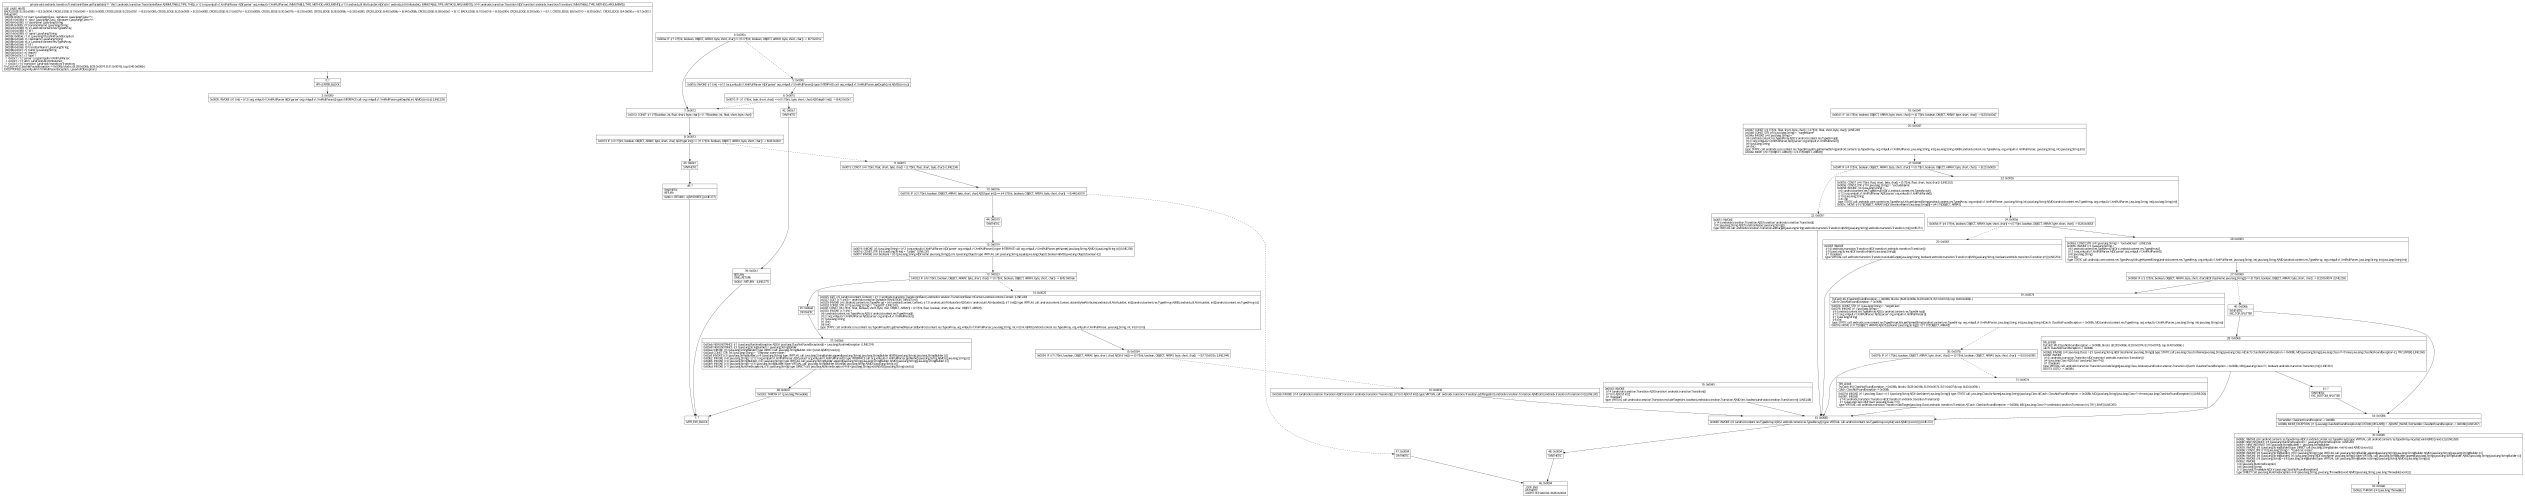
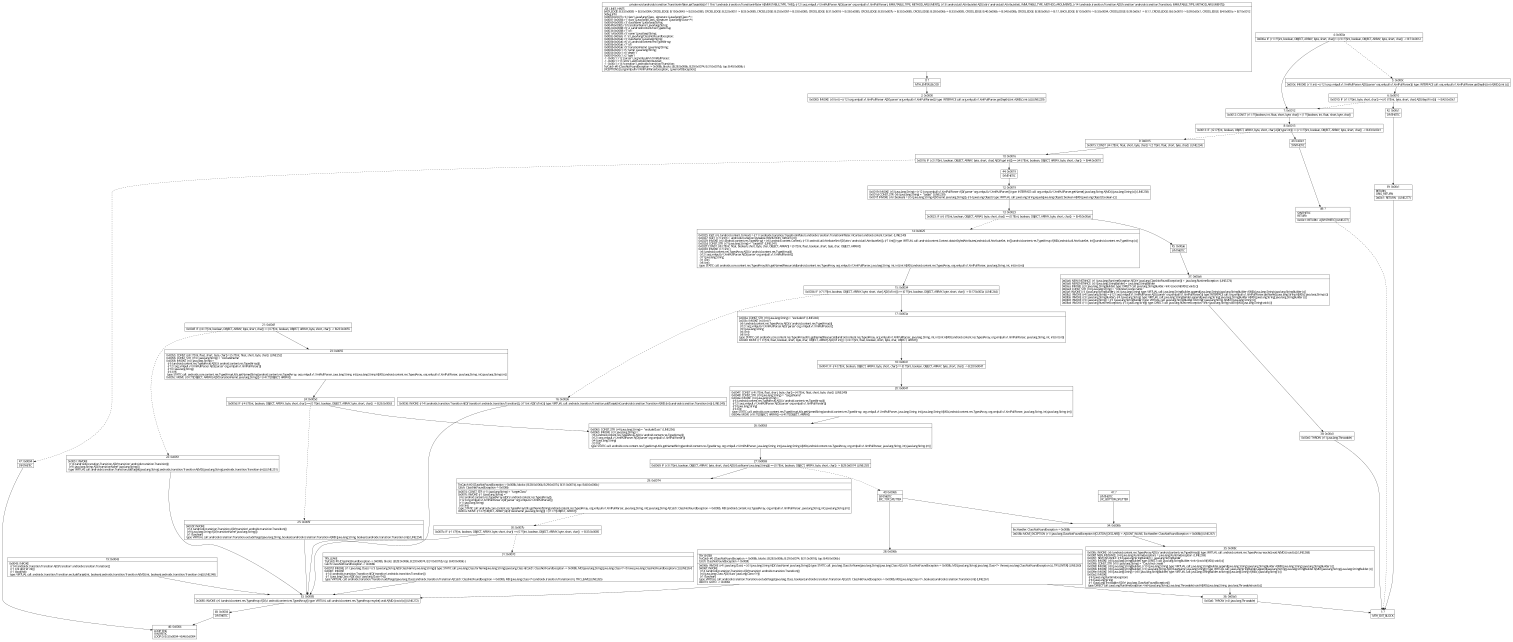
  digraph {
    fontname="Open Sans"
    node [fontname="Open Sans" shape=record]
    edge [fontname="Open Sans"]
    n1 [label="{0\:\ ?|MTH_ENTER_BLOCK\l}"]
    n2 [label="{2\:\ 0x0000|0x0000: INVOKE  (r0 I:int) = (r12 I:org.xmlpull.v1.XmlPullParser A[D('parser' org.xmlpull.v1.XmlPullParser)]) type: INTERFACE call: org.xmlpull.v1.XmlPullParser.getDepth():int A[MD:():int (c)] (LINE:229)\l}"]
    n3 [label="{4\:\ 0x000a|0x000a: IF  (r1 I:??[int, boolean, OBJECT, ARRAY, byte, short, char]) != (r3 I:??[int, boolean, OBJECT, ARRAY, byte, short, char])  \-\> B:7:0x0012 \l}"]
    n4 [label="{5\:\ 0x000c|0x000c: INVOKE  (r1 I:int) = (r12 I:org.xmlpull.v1.XmlPullParser A[D('parser' org.xmlpull.v1.XmlPullParser)]) type: INTERFACE call: org.xmlpull.v1.XmlPullParser.getDepth():int A[MD:():int (c)]\l}"]
    n5 [label="{7\:\ 0x0012|0x0012: CONST  (r1 I:??[boolean, int, float, short, byte, char]) = (1 ??[boolean, int, float, short, byte, char]) \l}"]
    n6 [label="{6\:\ 0x0010|0x0010: IF  (r1 I:??[int, byte, short, char]) \<= (r0 I:??[int, byte, short, char] A[D('depth' int)])  \-\> B:42:0x00c1 \l}"]
    n7 [label="{8\:\ 0x0013|0x0013: IF  (r2 I:??[int, boolean, OBJECT, ARRAY, byte, short, char] A[D('type' int)]) == (r1 I:??[int, boolean, OBJECT, ARRAY, byte, short, char])  \-\> B:43:0x00c1 \l}"]
    n8 [label="{42\:\ 0x00c1|SYNTHETIC\l}"]
    n9 [label="{39\:\ 0x00c1|RETURN\lORIG_RETURN\l|0x00c1: RETURN    (LINE:277)\l}"]
    n10 [label="{1\:\ ?|MTH_EXIT_BLOCK\l}"]
    n11 [label="{9\:\ 0x0015|0x0015: CONST  (r4 I:??[int, float, short, byte, char]) = (2 ??[int, float, short, byte, char])  (LINE:234)\l}"]
    n12 [label="{43\:\ 0x00c1|SYNTHETIC\l}"]
    n13 [label="{10\:\ 0x0016|0x0016: IF  (r2 I:??[int, boolean, OBJECT, ARRAY, byte, short, char] A[D('type' int)]) == (r4 I:??[int, boolean, OBJECT, ARRAY, byte, short, char])  \-\> B:44:0x0019 \l}"]
    n14 [label="{49\:\ ?|SYNTHETIC\lRETURN\l|0x00c1: RETURN   A[SYNTHETIC] (LINE:277)\l}"]
    n15 [label="{44\:\ 0x0019|SYNTHETIC\l}"]
    n16 [label="{47\:\ 0x0004|SYNTHETIC\l}"]
    n17 [label="{12\:\ 0x0019|0x0019: INVOKE  (r5 I:java.lang.String) = (r12 I:org.xmlpull.v1.XmlPullParser A[D('parser' org.xmlpull.v1.XmlPullParser)]) type: INTERFACE call: org.xmlpull.v1.XmlPullParser.getName():java.lang.String A[MD:():java.lang.String (c)] (LINE:238)\l0x001d: CONST_STR  (r6 I:java.lang.String) =  \"target\"  (LINE:239)\l0x001f: INVOKE  (r6 I:boolean) = (r5 I:java.lang.String A[D('name' java.lang.String)]), (r6 I:java.lang.Object) type: VIRTUAL call: java.lang.String.equals(java.lang.Object):boolean A[MD:(java.lang.Object):boolean (c)]\l}"]
    n18 [label="{46\:\ 0x0004|LOOP_END\lSYNTHETIC\lLOOP:0: B:3:0x0004\-\>B:46:0x0004\l}"]
    n19 [label="{13\:\ 0x0023|0x0023: IF  (r6 I:??[int, boolean, OBJECT, ARRAY, byte, short, char]) == (0 ??[int, boolean, OBJECT, ARRAY, byte, short, char])  \-\> B:45:0x00a6 \l}"]
    n20 [label="{14\:\ 0x0025|0x0025: IGET  (r6 I:android.content.Context) = (r11 I:androidx.transition.TransitionInflater) androidx.transition.TransitionInflater.mContext android.content.Context  (LINE:240)\l0x0027: SGET  (r7 I:int[]) =  androidx.transition.Styleable.TRANSITION_TARGET int[] \l0x0029: INVOKE  (r6 I:android.content.res.TypedArray) = (r6 I:android.content.Context), (r13 I:android.util.AttributeSet A[D('attrs' android.util.AttributeSet)]), (r7 I:int[]) type: VIRTUAL call: android.content.Context.obtainStyledAttributes(android.util.AttributeSet, int[]):android.content.res.TypedArray A[MD:(android.util.AttributeSet, int[]):android.content.res.TypedArray (c)]\l0x002d: CONST_STR  (r7 I:java.lang.String) =  \"targetId\"  (LINE:241)\l0x002f: CONST  (r8 I:??[int, float, boolean, short, byte, char, OBJECT, ARRAY]) = (0 ??[int, float, boolean, short, byte, char, OBJECT, ARRAY]) \l0x0030: INVOKE  (r7 I:int) = \l  (r6 I:android.content.res.TypedArray A[D('a' android.content.res.TypedArray)])\l  (r12 I:org.xmlpull.v1.XmlPullParser A[D('parser' org.xmlpull.v1.XmlPullParser)])\l  (r7 I:java.lang.String)\l  (r1 I:int)\l  (r8 I:int)\l type: STATIC call: androidx.core.content.res.TypedArrayUtils.getNamedResourceId(android.content.res.TypedArray, org.xmlpull.v1.XmlPullParser, java.lang.String, int, int):int A[MD:(android.content.res.TypedArray, org.xmlpull.v1.XmlPullParser, java.lang.String, int, int):int (m)]\l}"]
    n21 [label="{45\:\ 0x00a6|SYNTHETIC\l}"]
    n22 [label="{15\:\ 0x0034|0x0034: IF  (r7 I:??[int, boolean, OBJECT, ARRAY, byte, short, char] A[D('id' int)]) == (0 ??[int, boolean, OBJECT, ARRAY, byte, short, char])  \-\> B:17:0x003a  (LINE:244)\l}"]
    n23 [label="{37\:\ 0x00a6|0x00a6: NEW_INSTANCE  (r1 I:java.lang.RuntimeException A[D('e' java.lang.ClassNotFoundException)]) =  java.lang.RuntimeException  (LINE:274)\l0x00a8: NEW_INSTANCE  (r3 I:java.lang.StringBuilder) =  java.lang.StringBuilder \l0x00aa: INVOKE  (r3 I:java.lang.StringBuilder) type: DIRECT call: java.lang.StringBuilder.\<init\>():void A[MD:():void (c)]\l0x00ad: CONST_STR  (r4 I:java.lang.String) =  \"Unknown scene name: \" \l0x00af: INVOKE  (r3 I:java.lang.StringBuilder), (r4 I:java.lang.String) type: VIRTUAL call: java.lang.StringBuilder.append(java.lang.String):java.lang.StringBuilder A[MD:(java.lang.String):java.lang.StringBuilder (c)]\l0x00b2: INVOKE  (r4 I:java.lang.String) = (r12 I:org.xmlpull.v1.XmlPullParser A[D('parser' org.xmlpull.v1.XmlPullParser)]) type: INTERFACE call: org.xmlpull.v1.XmlPullParser.getName():java.lang.String A[MD:():java.lang.String (c)]\l0x00b6: INVOKE  (r3 I:java.lang.StringBuilder), (r4 I:java.lang.String) type: VIRTUAL call: java.lang.StringBuilder.append(java.lang.String):java.lang.StringBuilder A[MD:(java.lang.String):java.lang.StringBuilder (c)]\l0x00b9: INVOKE  (r3 I:java.lang.String) = (r3 I:java.lang.StringBuilder) type: VIRTUAL call: java.lang.StringBuilder.toString():java.lang.String A[MD:():java.lang.String (c)]\l0x00bd: INVOKE  (r1 I:java.lang.RuntimeException), (r3 I:java.lang.String) type: DIRECT call: java.lang.RuntimeException.\<init\>(java.lang.String):void A[MD:(java.lang.String):void (c)]\l}"]
    n24 [label="{16\:\ 0x0036|0x0036: INVOKE  (r14 I:androidx.transition.Transition A[D('transition' androidx.transition.Transition)]), (r7 I:int A[D('id' int)]) type: VIRTUAL call: androidx.transition.Transition.addTarget(int):androidx.transition.Transition A[MD:(int):androidx.transition.Transition (m)] (LINE:245)\l}"]
+   n25 [label="{17\:\ 0x003a|0x003a: CONST_STR  (r9 I:java.lang.String) =  \"excludeId\"  (LINE:246)\l0x003c: INVOKE  (r4 I:int) = \l  (r6 I:android.content.res.TypedArray A[D('a' android.content.res.TypedArray)])\l  (r12 I:org.xmlpull.v1.XmlPullParser A[D('parser' org.xmlpull.v1.XmlPullParser)])\l  (r9 I:java.lang.String)\l  (r4 I:int)\l  (r8 I:int)\l type: STATIC call: androidx.core.content.res.TypedArrayUtils.getNamedResourceId(android.content.res.TypedArray, org.xmlpull.v1.XmlPullParser, java.lang.String, int, int):int A[MD:(android.content.res.TypedArray, org.xmlpull.v1.XmlPullParser, java.lang.String, int, int):int (m)]\l0x0040: MOVE  (r7 I:??[int, float, boolean, short, byte, char, OBJECT, ARRAY] A[D('id' int)]) = (r4 I:??[int, float, boolean, short, byte, char, OBJECT, ARRAY]) \l}"]
    n26 [label="{33\:\ 0x0085|0x0085: INVOKE  (r6 I:android.content.res.TypedArray A[D('a' android.content.res.TypedArray)]) type: VIRTUAL call: android.content.res.TypedArray.recycle():void A[MD:():void (c)] (LINE:272)\l}"]
    n27 [label="{18\:\ 0x0041|0x0041: IF  (r4 I:??[int, boolean, OBJECT, ARRAY, byte, short, char]) == (0 ??[int, boolean, OBJECT, ARRAY, byte, short, char])  \-\> B:20:0x0047 \l}"]
    n28 [label="{48\:\ 0x0004|SYNTHETIC\l}"]
    n29 [label="{20\:\ 0x0047|0x0047: CONST  (r4 I:??[int, float, short, byte, char]) = (4 ??[int, float, short, byte, char])  (LINE:249)\l0x0048: CONST_STR  (r9 I:java.lang.String) =  \"targetName\" \l0x004a: INVOKE  (r4 I:java.lang.String) = \l  (r6 I:android.content.res.TypedArray A[D('a' android.content.res.TypedArray)])\l  (r12 I:org.xmlpull.v1.XmlPullParser A[D('parser' org.xmlpull.v1.XmlPullParser)])\l  (r9 I:java.lang.String)\l  (r4 I:int)\l type: STATIC call: androidx.core.content.res.TypedArrayUtils.getNamedString(android.content.res.TypedArray, org.xmlpull.v1.XmlPullParser, java.lang.String, int):java.lang.String A[MD:(android.content.res.TypedArray, org.xmlpull.v1.XmlPullParser, java.lang.String, int):java.lang.String (m)]\l0x004e: MOVE  (r9 I:??[OBJECT, ARRAY]) = (r4 I:??[OBJECT, ARRAY]) \l}"]
    n30 [label="{19\:\ 0x0043|0x0043: INVOKE  \l  (r14 I:androidx.transition.Transition A[D('transition' androidx.transition.Transition)])\l  (r7 I:int A[D('id' int)])\l  (r1 I:boolean)\l type: VIRTUAL call: androidx.transition.Transition.excludeTarget(int, boolean):androidx.transition.Transition A[MD:(int, boolean):androidx.transition.Transition (m)] (LINE:248)\l}"]
    n31 [label="{21\:\ 0x004f|0x004f: IF  (r4 I:??[int, boolean, OBJECT, ARRAY, byte, short, char]) == (0 ??[int, boolean, OBJECT, ARRAY, byte, short, char])  \-\> B:23:0x0055 \l}"]
    n32 [label="{22\:\ 0x0051|0x0051: INVOKE  \l  (r14 I:androidx.transition.Transition A[D('transition' androidx.transition.Transition)])\l  (r9 I:java.lang.String A[D('transitionName' java.lang.String)])\l type: VIRTUAL call: androidx.transition.Transition.addTarget(java.lang.String):androidx.transition.Transition A[MD:(java.lang.String):androidx.transition.Transition (m)] (LINE:251)\l}"]
    n33 [label="{23\:\ 0x0055|0x0055: CONST  (r4 I:??[int, float, short, byte, char]) = (5 ??[int, float, short, byte, char])  (LINE:252)\l0x0056: CONST_STR  (r10 I:java.lang.String) =  \"excludeName\" \l0x0058: INVOKE  (r4 I:java.lang.String) = \l  (r6 I:android.content.res.TypedArray A[D('a' android.content.res.TypedArray)])\l  (r12 I:org.xmlpull.v1.XmlPullParser A[D('parser' org.xmlpull.v1.XmlPullParser)])\l  (r10 I:java.lang.String)\l  (r4 I:int)\l type: STATIC call: androidx.core.content.res.TypedArrayUtils.getNamedString(android.content.res.TypedArray, org.xmlpull.v1.XmlPullParser, java.lang.String, int):java.lang.String A[MD:(android.content.res.TypedArray, org.xmlpull.v1.XmlPullParser, java.lang.String, int):java.lang.String (m)]\l0x005c: MOVE  (r9 I:??[OBJECT, ARRAY] A[D('transitionName' java.lang.String)]) = (r4 I:??[OBJECT, ARRAY]) \l}"]
    n34 [label="{24\:\ 0x005d|0x005d: IF  (r4 I:??[int, boolean, OBJECT, ARRAY, byte, short, char]) == (0 ??[int, boolean, OBJECT, ARRAY, byte, short, char])  \-\> B:26:0x0063 \l}"]
    n35 [label="{25\:\ 0x005f|0x005f: INVOKE  \l  (r14 I:androidx.transition.Transition A[D('transition' androidx.transition.Transition)])\l  (r9 I:java.lang.String A[D('transitionName' java.lang.String)])\l  (r1 I:boolean)\l type: VIRTUAL call: androidx.transition.Transition.excludeTarget(java.lang.String, boolean):androidx.transition.Transition A[MD:(java.lang.String, boolean):androidx.transition.Transition (m)] (LINE:254)\l}"]
    n36 [label="{26\:\ 0x0063|0x0063: CONST_STR  (r4 I:java.lang.String) =  \"excludeClass\"  (LINE:256)\l0x0065: INVOKE  (r3 I:java.lang.String) = \l  (r6 I:android.content.res.TypedArray A[D('a' android.content.res.TypedArray)])\l  (r12 I:org.xmlpull.v1.XmlPullParser A[D('parser' org.xmlpull.v1.XmlPullParser)])\l  (r4 I:java.lang.String)\l  (r3 I:int)\l type: STATIC call: androidx.core.content.res.TypedArrayUtils.getNamedString(android.content.res.TypedArray, org.xmlpull.v1.XmlPullParser, java.lang.String, int):java.lang.String A[MD:(android.content.res.TypedArray, org.xmlpull.v1.XmlPullParser, java.lang.String, int):java.lang.String (m)]\l}"]
    n37 [label="{27\:\ 0x0069|0x0069: IF  (r3 I:??[int, boolean, OBJECT, ARRAY, byte, short, char] A[D('className' java.lang.String)]) == (0 ??[int, boolean, OBJECT, ARRAY, byte, short, char])  \-\> B:29:0x0074  (LINE:259)\l}"]
    n38 [label="{29\:\ 0x0074|TryCatch #0 \{ClassNotFoundException \-\> 0x008b, blocks: (B:28:0x006b, B:29:0x0074, B:31:0x007d), top: B:40:0x006b \}\lCatch: ClassNotFoundException \-\> 0x008b\l|0x0074: CONST_STR  (r1 I:java.lang.String) =  \"targetClass\" \l0x0076: INVOKE  (r1 I:java.lang.String) = \l  (r6 I:android.content.res.TypedArray A[D('a' android.content.res.TypedArray)])\l  (r12 I:org.xmlpull.v1.XmlPullParser A[D('parser' org.xmlpull.v1.XmlPullParser)])\l  (r1 I:java.lang.String)\l  (r8 I:int)\l type: STATIC call: androidx.core.content.res.TypedArrayUtils.getNamedString(android.content.res.TypedArray, org.xmlpull.v1.XmlPullParser, java.lang.String, int):java.lang.String A[Catch: ClassNotFoundException \-\> 0x008b, MD:(android.content.res.TypedArray, org.xmlpull.v1.XmlPullParser, java.lang.String, int):java.lang.String (m)]\l0x007a: MOVE  (r3 I:??[OBJECT, ARRAY] A[D('className' java.lang.String)]) = (r1 I:??[OBJECT, ARRAY]) \l}"]
    n39 [label="{40\:\ 0x006b|SYNTHETIC\lEXC_TOP_SPLITTER\l}"]
    n40 [label="{30\:\ 0x007b|0x007b: IF  (r1 I:??[int, boolean, OBJECT, ARRAY, byte, short, char]) == (0 ??[int, boolean, OBJECT, ARRAY, byte, short, char])  \-\> B:33:0x0085 \l}"]
    n41 [label="{28\:\ 0x006b|TRY_ENTER\lTryCatch #0 \{ClassNotFoundException \-\> 0x008b, blocks: (B:28:0x006b, B:29:0x0074, B:31:0x007d), top: B:40:0x006b \}\lCatch: ClassNotFoundException \-\> 0x008b\l|0x006b: INVOKE  (r4 I:java.lang.Class) = (r3 I:java.lang.String A[D('className' java.lang.String)]) type: STATIC call: java.lang.Class.forName(java.lang.String):java.lang.Class A[Catch: ClassNotFoundException \-\> 0x008b, MD:(java.lang.String):java.lang.Class\<?\> throws java.lang.ClassNotFoundException (c), TRY_ENTER] (LINE:260)\l0x006f: INVOKE  \l  (r14 I:androidx.transition.Transition A[D('transition' androidx.transition.Transition)])\l  (r4 I:java.lang.Class A[D('clazz' java.lang.Class\<?\>)])\l  (r1 I:boolean)\l type: VIRTUAL call: androidx.transition.Transition.excludeTarget(java.lang.Class, boolean):androidx.transition.Transition A[Catch: ClassNotFoundException \-\> 0x008b, MD:(java.lang.Class\<?\>, boolean):androidx.transition.Transition (m)] (LINE:261)\l0x0073: GOTO  \-\> 0x0084 \l}"]
    n42 [label="{34\:\ 0x008b|ExcHandler: ClassNotFoundException \-\> 0x008b\l|0x008b: MOVE_EXCEPTION  (r1 I:java.lang.ClassNotFoundException A[CUSTOM_DECLARE]) =  A[DONT_INLINE, ExcHandler: ClassNotFoundException \-\> 0x008b] (LINE:267)\l}"]
    n43 [label="{31\:\ 0x007d|TRY_LEAVE\lTryCatch #0 \{ClassNotFoundException \-\> 0x008b, blocks: (B:28:0x006b, B:29:0x0074, B:31:0x007d), top: B:40:0x006b \}\lCatch: ClassNotFoundException \-\> 0x008b\l|0x007d: INVOKE  (r1 I:java.lang.Class) = (r3 I:java.lang.String A[D('className' java.lang.String)]) type: STATIC call: java.lang.Class.forName(java.lang.String):java.lang.Class A[Catch: ClassNotFoundException \-\> 0x008b, MD:(java.lang.String):java.lang.Class\<?\> throws java.lang.ClassNotFoundException (c)] (LINE:264)\l0x0081: INVOKE  \l  (r14 I:androidx.transition.Transition A[D('transition' androidx.transition.Transition)])\l  (r1 I:java.lang.Class A[D('clazz' java.lang.Class\<?\>)])\l type: VIRTUAL call: androidx.transition.Transition.addTarget(java.lang.Class):androidx.transition.Transition A[Catch: ClassNotFoundException \-\> 0x008b, MD:(java.lang.Class\<?\>):androidx.transition.Transition (m), TRY_LEAVE] (LINE:265)\l}"]
    n44 [label="{41\:\ ?|SYNTHETIC\lEXC_BOTTOM_SPLITTER\l}"]
    n45 [label="{35\:\ 0x008c|0x008c: INVOKE  (r6 I:android.content.res.TypedArray A[D('a' android.content.res.TypedArray)]) type: VIRTUAL call: android.content.res.TypedArray.recycle():void A[MD:():void (c)] (LINE:268)\l0x008f: NEW_INSTANCE  (r4 I:java.lang.RuntimeException) =  java.lang.RuntimeException  (LINE:269)\l0x0091: NEW_INSTANCE  (r8 I:java.lang.StringBuilder) =  java.lang.StringBuilder \l0x0093: INVOKE  (r8 I:java.lang.StringBuilder) type: DIRECT call: java.lang.StringBuilder.\<init\>():void A[MD:():void (c)]\l0x0096: CONST_STR  (r10 I:java.lang.String) =  \"Could not create \" \l0x0098: INVOKE  (r8 I:java.lang.StringBuilder), (r10 I:java.lang.String) type: VIRTUAL call: java.lang.StringBuilder.append(java.lang.String):java.lang.StringBuilder A[MD:(java.lang.String):java.lang.StringBuilder (c)]\l0x009b: INVOKE  (r8 I:java.lang.StringBuilder), (r3 I:java.lang.String A[D('className' java.lang.String)]) type: VIRTUAL call: java.lang.StringBuilder.append(java.lang.String):java.lang.StringBuilder A[MD:(java.lang.String):java.lang.StringBuilder (c)]\l0x009e: INVOKE  (r8 I:java.lang.String) = (r8 I:java.lang.StringBuilder) type: VIRTUAL call: java.lang.StringBuilder.toString():java.lang.String A[MD:():java.lang.String (c)]\l0x00a2: INVOKE  \l  (r4 I:java.lang.RuntimeException)\l  (r8 I:java.lang.String)\l  (r1 I:java.lang.Throwable A[D('e' java.lang.ClassNotFoundException)])\l type: DIRECT call: java.lang.RuntimeException.\<init\>(java.lang.String, java.lang.Throwable):void A[MD:(java.lang.String, java.lang.Throwable):void (c)]\l}"]
    n46 [label="{36\:\ 0x00a5|0x00a5: THROW  (r4 I:java.lang.Throwable) \l}"]
    n47 [label="{38\:\ 0x00c0|0x00c0: THROW  (r1 I:java.lang.Throwable) \l}"]
    n48 [label="{private void androidx.transition.TransitionInflater.getTargetIds((r11 'this' I:androidx.transition.TransitionInflater A[IMMUTABLE_TYPE, THIS]), (r12 I:org.xmlpull.v1.XmlPullParser A[D('parser' org.xmlpull.v1.XmlPullParser), IMMUTABLE_TYPE, METHOD_ARGUMENT]), (r13 I:android.util.AttributeSet A[D('attrs' android.util.AttributeSet), IMMUTABLE_TYPE, METHOD_ARGUMENT]), (r14 I:androidx.transition.Transition A[D('transition' androidx.transition.Transition), IMMUTABLE_TYPE, METHOD_ARGUMENT]))  | USE_LINES_HINTS\lBACK_EDGE: B:33:0x0085 \-\> B:3:0x0004, CROSS_EDGE: B:19:0x0043 \-\> B:33:0x0085, CROSS_EDGE: B:22:0x0051 \-\> B:33:0x0085, CROSS_EDGE: B:25:0x005f \-\> B:33:0x0085, CROSS_EDGE: B:31:0x007d \-\> B:33:0x0085, CROSS_EDGE: B:30:0x007b \-\> B:33:0x0085, CROSS_EDGE: B:28:0x006b \-\> B:33:0x0085, CROSS_EDGE: B:40:0x006b \-\> B:34:0x008b, CROSS_EDGE: B:38:0x00c0 \-\> B:1:?, BACK_EDGE: B:10:0x0016 \-\> B:3:0x0004, CROSS_EDGE: B:39:0x00c1 \-\> B:1:?, CROSS_EDGE: B:6:0x0010 \-\> B:39:0x00c1, CROSS_EDGE: B:4:0x000a \-\> B:7:0x0012\lDebug Info:\l  0x006f\-0x0073: r4 'clazz' Ljava\/lang\/Class;, signature: Ljava\/lang\/Class\<*\>;\l  0x0081\-0x0084: r1 'clazz' Ljava\/lang\/Class;, signature: Ljava\/lang\/Class\<*\>;\l  0x0069\-0x0085: r3 'className' Ljava\/lang\/String;\l  0x004f\-0x0085: r9 'transitionName' Ljava\/lang\/String;\l  0x002d\-0x0088: r6 'a' Landroid\/content\/res\/TypedArray;\l  0x0034\-0x0088: r7 'id' I\l  0x001d\-0x0089: r5 'name' Ljava\/lang\/String;\l  0x008c\-0x00a6: r1 'e' Ljava\/lang\/ClassNotFoundException;\l  0x008b\-0x00a6: r3 'className' Ljava\/lang\/String;\l  0x008b\-0x00a6: r6 'a' Landroid\/content\/res\/TypedArray;\l  0x008b\-0x00a6: r7 'id' I\l  0x008b\-0x00a6: r9 'transitionName' Ljava\/lang\/String;\l  0x008b\-0x00c1: r5 'name' Ljava\/lang\/String;\l  0x0004\-0x00c1: r0 'depth' I\l  0x0009\-0x00c1: r2 'type' I\l  \-1 \-0x00c1: r12 'parser' Lorg\/xmlpull\/v1\/XmlPullParser;\l  \-1 \-0x00c1: r13 'attrs' Landroid\/util\/AttributeSet;\l  \-1 \-0x00c1: r14 'transition' Landroidx\/transition\/Transition;\lTryCatch #0 \{ClassNotFoundException \-\> 0x008b, blocks: (B:28:0x006b, B:29:0x0074, B:31:0x007d), top: B:40:0x006b \}\lEXCEPTIONS:[Lorg\/xmlpull\/v1\/XmlPullParserException;, Ljava\/io\/IOException;]\l}"]
    n1 -> n2
    n3 -> n4 [style=dashed]
    n3 -> n5
    n4 -> n6
    n5 -> n7
    n6 -> n5 [style=dashed]
    n6 -> n8
    n7 -> n11 [style=dashed]
    n7 -> n12
    n8 -> n9
    n9 -> n10
    n11 -> n13
    n12 -> n14
    n13 -> n15
    n13 -> n16 [style=dashed]
-   n14 -> n10
+   n14 -> n10 [style=dashed]
    n15 -> n17
    n16 -> n18
    n17 -> n19
    n19 -> n20 [style=dashed]
    n19 -> n21
    n20 -> n22
    n21 -> n23
    n22 -> n24 [style=dashed]
+   n22 -> n25
    n23 -> n47
    n24 -> n26
+   n25 -> n27
    n26 -> n28
    n27 -> n29
    n28 -> n18
-   n29 -> n31
+   n29 -> n36
    n30 -> n26
    n31 -> n32 [style=dashed]
    n31 -> n33
    n32 -> n26
    n33 -> n34
    n34 -> n35 [style=dashed]
    n34 -> n36
    n35 -> n26
    n36 -> n37
    n37 -> n38
    n37 -> n39 [style=dashed]
    n38 -> n40 [style=dashed]
    n39 -> n41
    n39 -> n42
    n40 -> n26
    n40 -> n43 [style=dashed]
    n41 -> n26
-   n41 -> n44
+   n41 -> n46
    n42 -> n45
    n43 -> n26
    n44 -> n42
    n45 -> n46
+   n46 -> n10
    n47 -> n10
    n48 -> n1
  }
